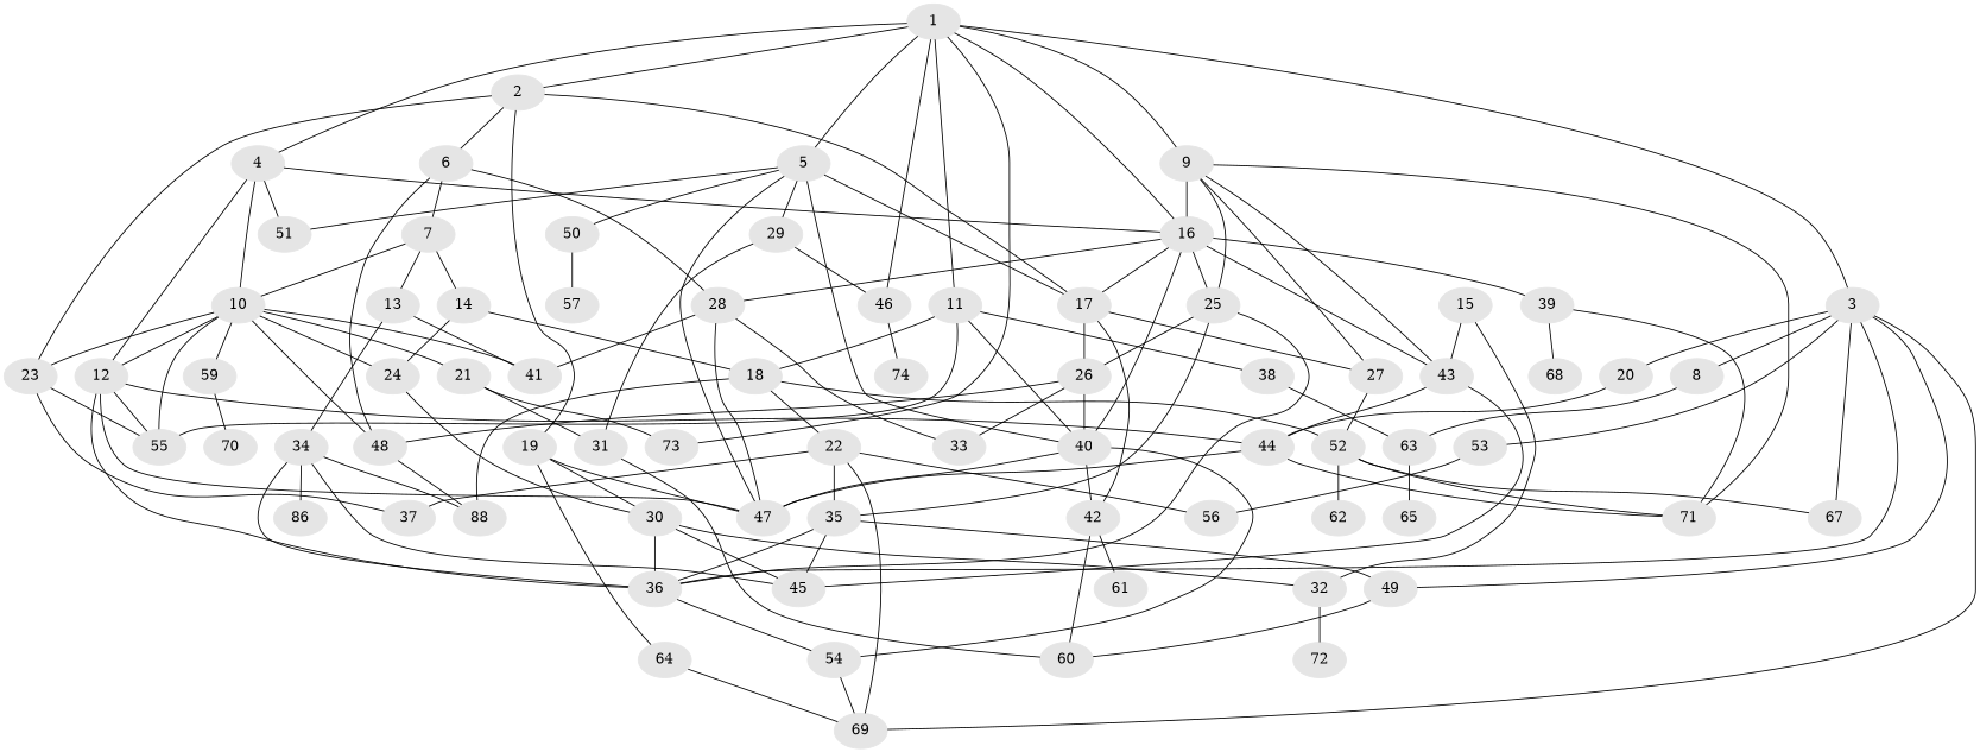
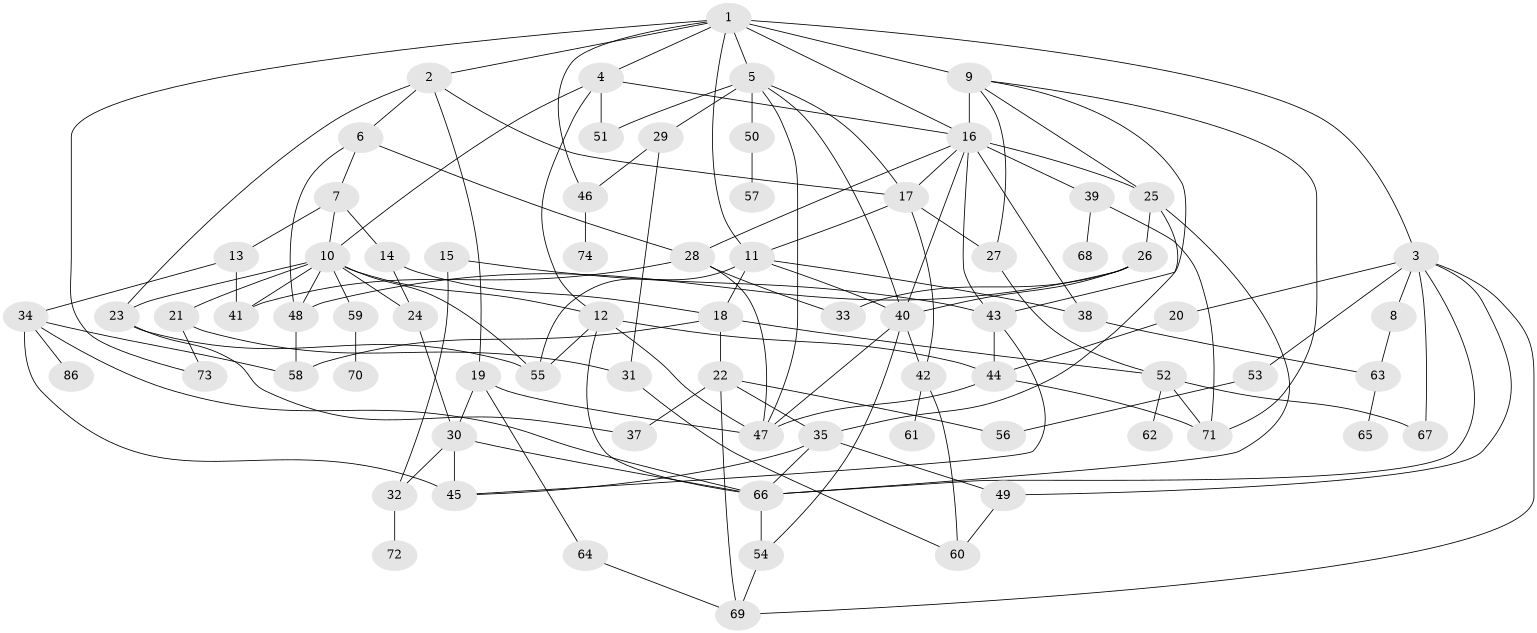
  graph {
    fontname="DejaVu Serif"
    node [color=gray90 fontname="DejaVu Serif" style=filled]
    edge [fontname="DejaVu Serif" weight=1.0]
    1
    2
    3
    4
    5
    9
    11
    16
    46
    73
    6
    17
    19
    23
    8
    20
-   36
+   36 [label=66]
    49
    53
    67
    69
    10
    12
    51
    29
    40
    47
    50
    25
    27
    43
    71
    55
    18
    38
    28
    39
    74
    7
    48
    26
    42
    30
    64
    37
    63
    44
    54
    60
    56
    21
    24
    41
    59
    31
    57
    13
    14
    33
-   58 [label=88]
+   58
    34
    65
    35
    52
    45
    70
    22
    n68 [label=86]
    15
    32
    72
    68
    61
    62
    1 -- 2
    1 -- 3
    1 -- 4
    1 -- 5 [weight=2.0]
    1 -- 9
    1 -- 11
    1 -- 16
    1 -- 46
    1 -- 73
    2 -- 6
    2 -- 17
    2 -- 19
    2 -- 23
    3 -- 8
    3 -- 20
    3 -- 36
    3 -- 49
    3 -- 53
    3 -- 67
    3 -- 69
    4 -- 16
    4 -- 10
    4 -- 12 [weight=2.0]
    4 -- 51
    5 -- 17
    5 -- 51
    5 -- 29
    5 -- 40
    5 -- 47
    5 -- 50
    9 -- 16 [weight=4.0]
    9 -- 25
    9 -- 27
    9 -- 43
    9 -- 71
    11 -- 40
    11 -- 55
    11 -- 18
    11 -- 38
    16 -- 17
    16 -- 40
    16 -- 25
    16 -- 43
+   16 -- 38
    16 -- 28
    16 -- 39 [weight=2.0]
    46 -- 74
    6 -- 28
    6 -- 7
    6 -- 48
    17 -- 27
-   17 -- 26
+   17 -- 11
    17 -- 42
    19 -- 47
    19 -- 30
    19 -- 64
    23 -- 55
    23 -- 37
    8 -- 63
    20 -- 44
    36 -- 54
    49 -- 60
    53 -- 56
    10 -- 23
    10 -- 12
    10 -- 55
    10 -- 48
    10 -- 21
    10 -- 24
    10 -- 41
    10 -- 59
    12 -- 36
    12 -- 47
    12 -- 55
    12 -- 44
    29 -- 46
    29 -- 31
    40 -- 47
    40 -- 42
    40 -- 54
    50 -- 57
    25 -- 36
    25 -- 26
    25 -- 35
    27 -- 52
    43 -- 44
    43 -- 45
    18 -- 58
    18 -- 52
    18 -- 22
    38 -- 63
    28 -- 47
    28 -- 41 [weight=3.0]
    28 -- 33
    39 -- 71
    39 -- 68
    7 -- 10
    7 -- 13
    7 -- 14
    48 -- 58
    26 -- 40 [weight=2.0]
    26 -- 48
    26 -- 33
    42 -- 60
    42 -- 61
    30 -- 36
    30 -- 45
    30 -- 32
    64 -- 69
    63 -- 65
    44 -- 47
    44 -- 71
    54 -- 69
    21 -- 73
    21 -- 31
    24 -- 30
    59 -- 70
    31 -- 60
    13 -- 41
    13 -- 34
    14 -- 18
    14 -- 24
    34 -- 36
    34 -- 58
    34 -- 45
    34 -- n68
    35 -- 36
    35 -- 49
    35 -- 45
    52 -- 67
    52 -- 71
    52 -- 62
    22 -- 69
    22 -- 37
    22 -- 56
    22 -- 35
    15 -- 43
    15 -- 32
    32 -- 72
  }
